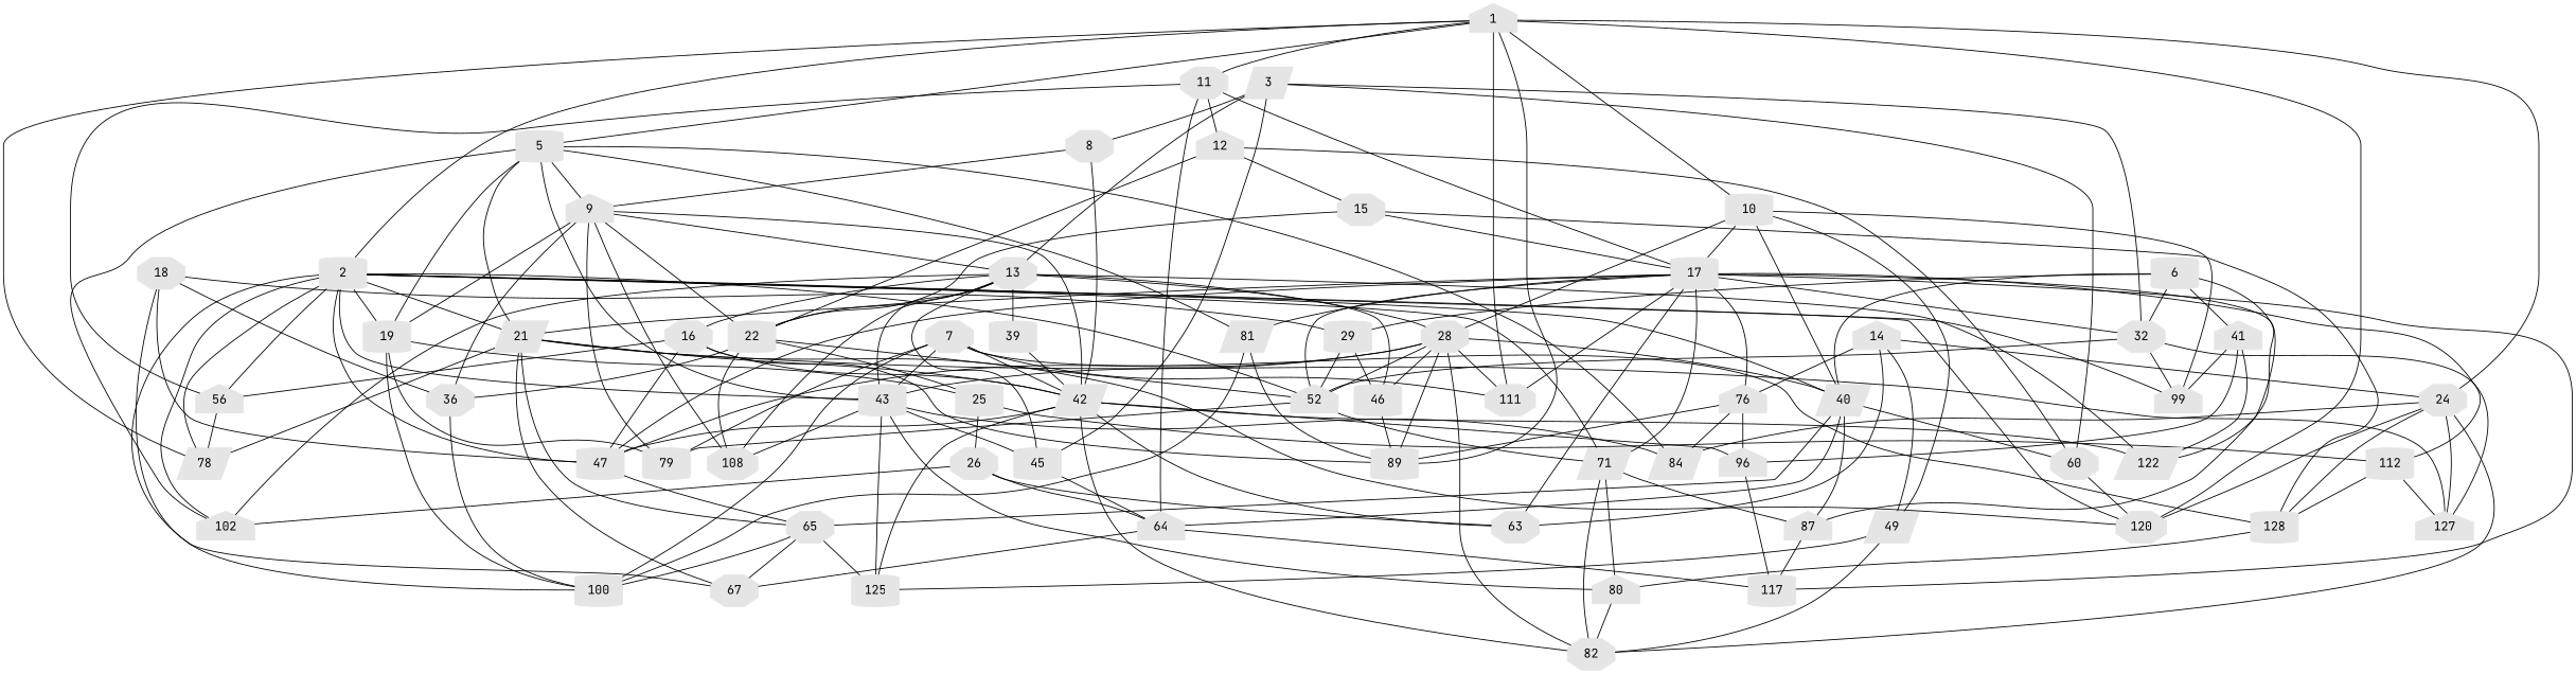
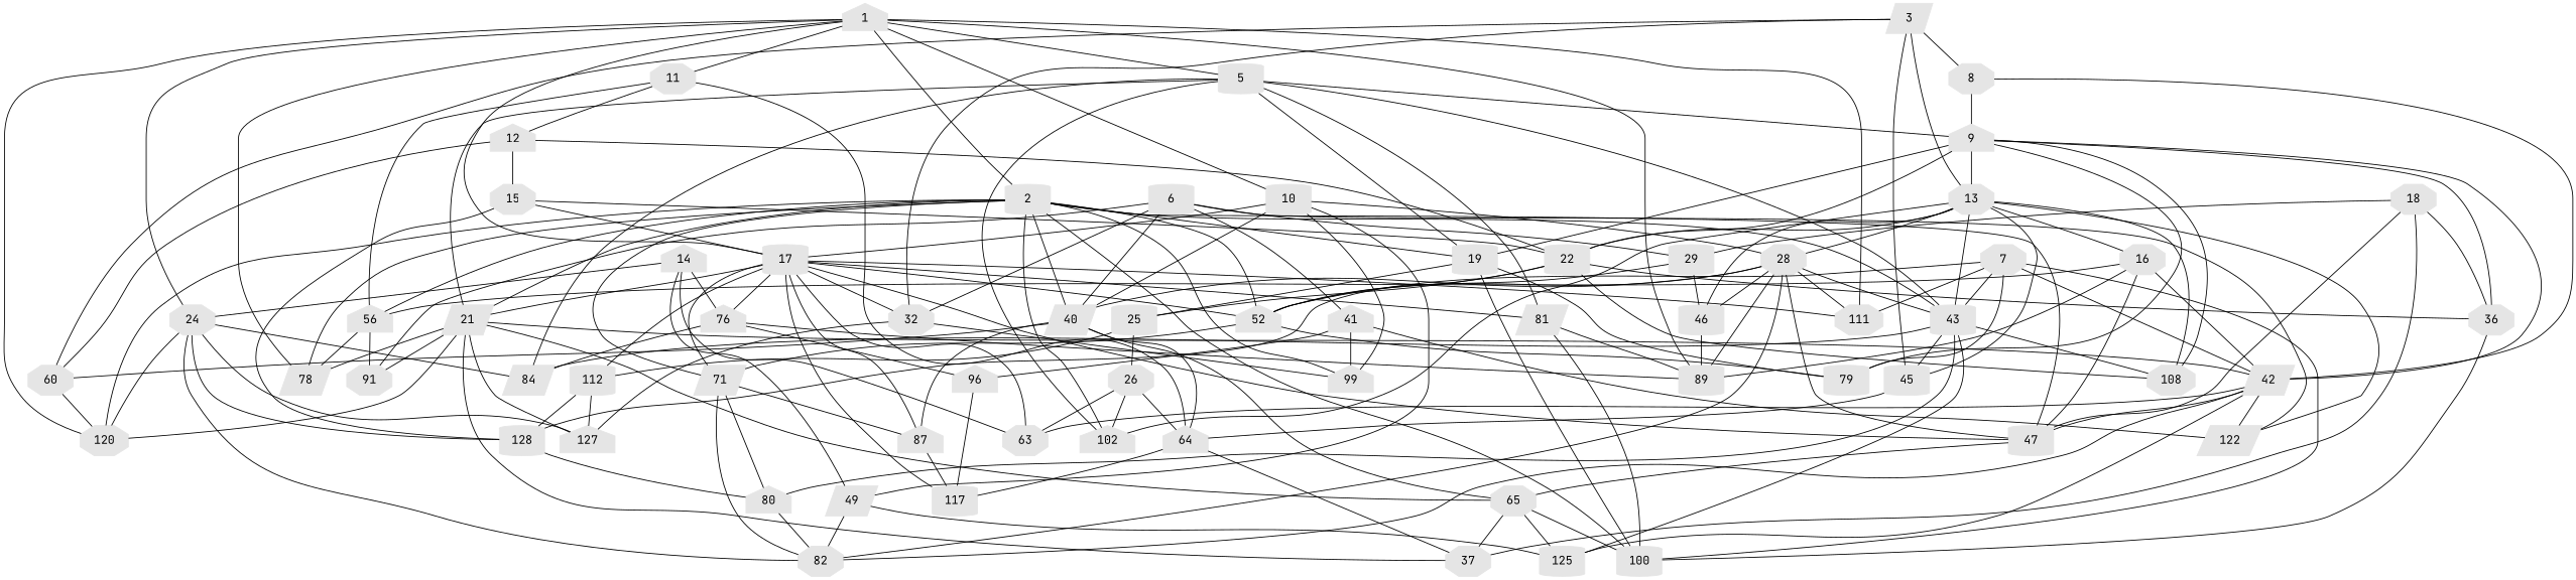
  graph {
    fontname="JetBrains Mono"
    node [color=gray90 fontname="JetBrains Mono" shape=cylinder style=filled]
    edge [fontname="JetBrains Mono"]
    1 [shape=house super="+44+90"]
    2 [super="+51+30+20"]
    5 [super="+115+131"]
    10 [super="+77"]
    11 [shape=octagon]
    17 [super="+27+110"]
    24 [shape=octagon super="+113+55"]
    78 [shape=parallelogram]
    89 [super="+103"]
    111 [shape=octagon]
    120 [shape=octagon super="+135"]
    19 [super="+50"]
    21 [shape=parallelogram super="+132+37+95"]
    40 [shape=parallelogram super="+62+74"]
    43 [super="+93+54"]
    47 [super="+58"]
    52 [shape=house super="+107"]
    56 [shape=house super="+121"]
    71 [shape=parallelogram super="+106"]
    99 [shape=house]
    100 [super="+130"]
    102 [shape=house]
    9 [shape=house super="+31+48"]
    81 [shape=parallelogram]
    84 [shape=parallelogram]
    28 [shape=octagon super="+57+35"]
    49 [shape=parallelogram]
    12 [shape=house]
    64 [shape=house super="+85"]
    32 [shape=octagon super="+97"]
    63 [shape=octagon]
    76 [shape=house super="+98"]
    87 [shape=house]
    112
    117
    128
    127 [shape=house]
    82 [shape=octagon super="+88"]
    79
    25
+   91 [shape=octagon]
    42 [shape=parallelogram super="+92+109+61"]
-   67 [shape=octagon]
+   67 [shape=octagon label=37]
    65 [shape=octagon super="+114"]
    60 [shape=octagon]
    45
    108 [shape=octagon]
    80 [shape=house]
    125
    3 [shape=parallelogram super="+4"]
    8 [shape=octagon]
    13 [shape=octagon super="+33+38+34"]
    122 [shape=parallelogram]
    22 [super="+123+53"]
    16 [shape=octagon super="+23"]
-   39
    46
    36 [shape=octagon]
    6 [super="+101"]
    29
    41 [shape=house]
    96 [shape=house]
    7 [shape=octagon super="+126"]
    15 [shape=octagon]
    14 [shape=house]
    18 [shape=octagon]
    26 [shape=octagon]
    1 -- 2
    1 -- 5
    1 -- 10
    1 -- 11
-   11 -- 17
+   1 -- 17
    1 -- 24
    1 -- 78
    1 -- 89
    1 -- 111
    1 -- 120
    2 -- 78
    2 -- 120
    2 -- 19
    2 -- 21
    2 -- 40
    2 -- 43
    2 -- 47
    2 -- 52
    2 -- 56
    2 -- 71
    2 -- 99
    2 -- 100
    2 -- 102
    5 -- 19
    5 -- 21
    5 -- 43
    5 -- 102
    5 -- 9
    5 -- 81
    5 -- 84
    10 -- 17
    10 -- 40
    10 -- 99
    10 -- 28
    10 -- 49
    11 -- 56
    11 -- 12
    11 -- 64
    17 -- 111
    17 -- 21
    17 -- 47
    17 -- 52
    17 -- 71
    17 -- 81
    17 -- 32
    17 -- 63
    17 -- 76 [weight=2]
    17 -- 87
    17 -- 112
    17 -- 117
    24 -- 120 [weight=2]
    24 -- 84
    24 -- 128
    24 -- 127
    24 -- 82
    19 -- 100
    19 -- 79
    19 -- 25
    21 -- 78
    21 -- 120
    21 -- 127
+   21 -- 91
    21 -- 42
    21 -- 67
    21 -- 65
    40 -- 64
    40 -- 87
    40 -- 65
    40 -- 60
    43 -- 84
    43 -- 45
    43 -- 108
    43 -- 80
    43 -- 125
    47 -- 65
    52 -- 71
    52 -- 79
    56 -- 78
+   56 -- 91 [weight=2]
    71 -- 87
    71 -- 82
    71 -- 80
    9 -- 19 [weight=2]
    9 -- 79
    9 -- 42
    9 -- 108
    9 -- 13
    9 -- 22
    9 -- 36
    81 -- 89
    81 -- 100
    28 -- 89
    28 -- 111
    28 -- 40
    28 -- 43
    28 -- 47
    28 -- 52
    28 -- 82
    28 -- 46
    49 -- 82
    49 -- 125
    12 -- 60
    12 -- 22
    12 -- 15
    64 -- 117
    64 -- 67
-   32 -- 52
    32 -- 99
    32 -- 127
    76 -- 89
    76 -- 84
    76 -- 96
    87 -- 117
    112 -- 128
    112 -- 127
    128 -- 80
    25 -- 112
    25 -- 26
    42 -- 47
    42 -- 63
    42 -- 82
    42 -- 125
    42 -- 122
-   42 -- 96
    65 -- 100
    65 -- 67
    65 -- 125
    60 -- 120
    45 -- 64
    80 -- 82
    3 -- 32
    3 -- 60
    3 -- 45
    3 -- 8 [weight=2]
    3 -- 13
    8 -- 9
    8 -- 42
    13 -- 43
    13 -- 102
    13 -- 28
    13 -- 45
    13 -- 108
    13 -- 122
    13 -- 22
    13 -- 16
-   13 -- 39 [weight=3]
    13 -- 46
    22 -- 52
    22 -- 25
    22 -- 108
    22 -- 36
    16 -- 89
    16 -- 47 [weight=2]
    16 -- 56
    16 -- 42
-   39 -- 42
    46 -- 89
    36 -- 100
    6 -- 40
    6 -- 32
+   6 -- 91
    6 -- 122
    6 -- 29
    6 -- 41
    29 -- 52
    29 -- 46
    41 -- 99
    41 -- 122
    41 -- 96
    96 -- 117
    7 -- 111
    7 -- 43
    7 -- 100
    7 -- 128
    7 -- 79
    7 -- 42
    15 -- 17
    15 -- 128
    15 -- 22
    14 -- 24
    14 -- 49
    14 -- 63
    14 -- 76
    18 -- 47
    18 -- 67
    18 -- 36
    18 -- 29
    26 -- 102
    26 -- 64
    26 -- 63
  }
